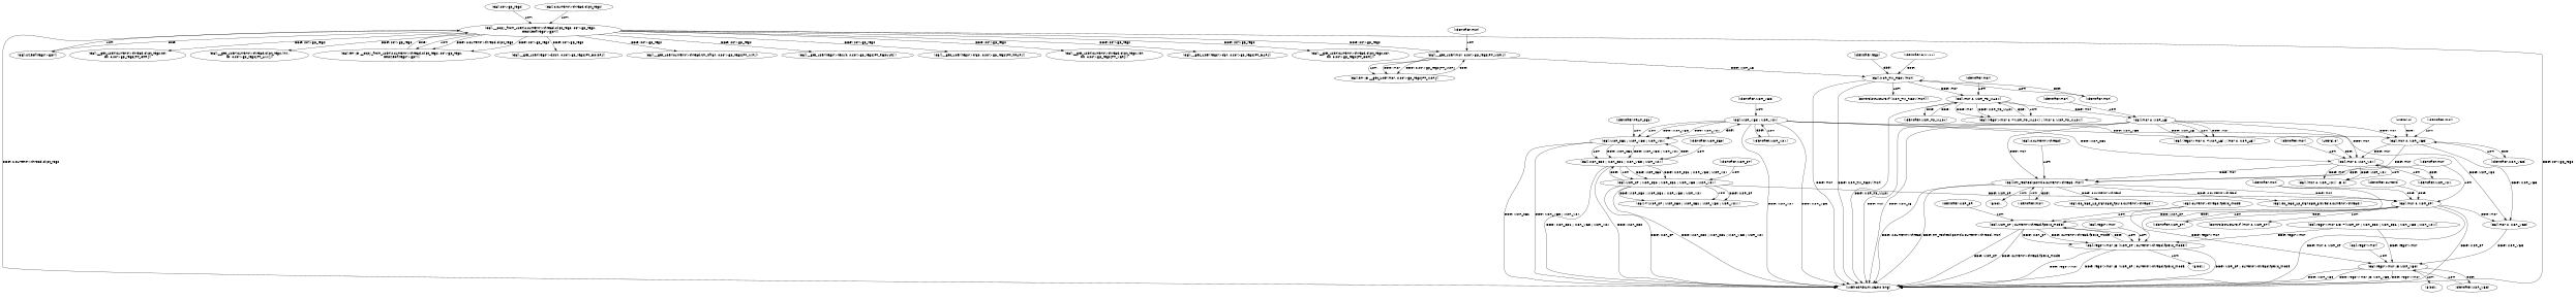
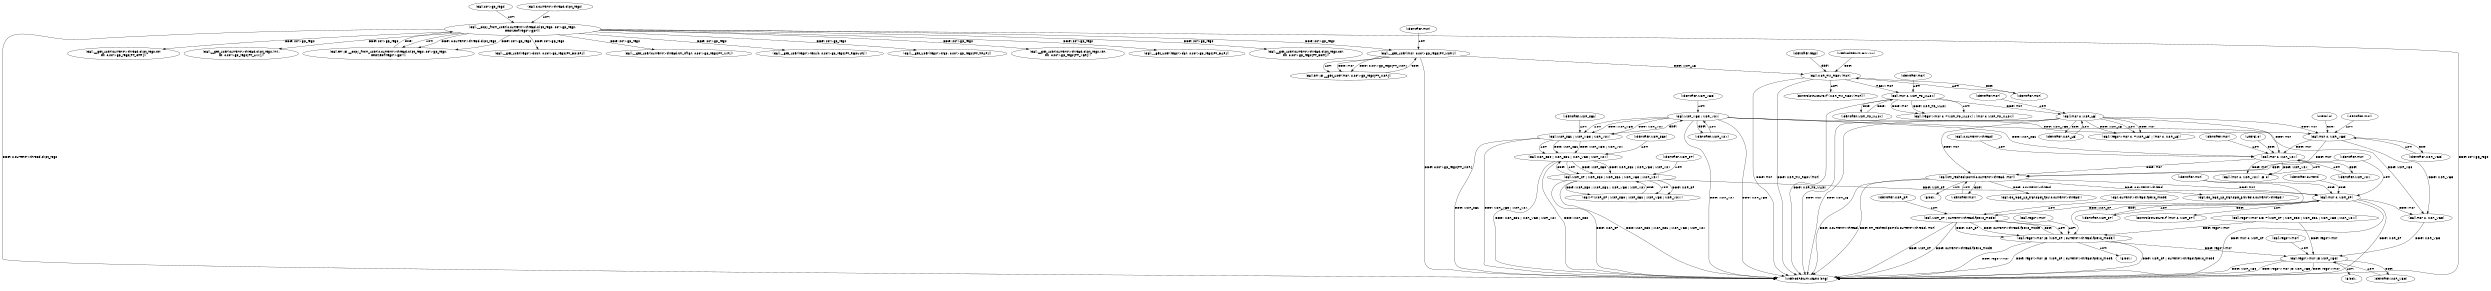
  digraph {
    fontname="DejaVu Sans"
    node [fontname="DejaVu Sans"]
    edge [fontname="DejaVu Sans"]
    n1 [label="(Call,MSR_FP | current->thread.fpexc_mode)"]
    n2 [label="(Call,regs->msr |= (MSR_FP | current->thread.fpexc_mode))"]
    n3 [label="(MethodReturn,static long)"]
    n4 [label="(Call,regs->msr |= MSR_VEC)"]
    n5 [label="(Block,)"]
    n6 [label="(Call,current->thread.fpexc_mode)"]
    n7 [label="(Call,msr & MSR_FP)"]
    n8 [label="(Call,msr & MSR_VEC)"]
    n9 [label="(Identifier,MSR_FP)"]
    n10 [label="(ControlStructure,if (msr & MSR_FP))"]
    n11 [label="(Call,tm_recheckpoint(&current->thread, msr))"]
    n12 [label="(Call,do_load_up_transact_altivec(&current->thread))"]
    n13 [label="(Block,)"]
    n14 [label="(Identifier,msr)"]
    n15 [label="(Call,do_load_up_transact_fpu(&current->thread))"]
    n16 [label="(Call,msr & MSR_VSX)"]
    n17 [label="(Identifier,MSR_VSX)"]
    n18 [label="(Call,(msr & MSR_VSX) != 0)"]
    n19 [label="(Call,msr & MSR_VEC)"]
    n20 [label="(Identifier,MSR_VEC)"]
    n21 [label="(Call,msr & MSR_LE)"]
+   n22 [label="(Identifier,MSR_LE)"]
    n23 [label="(Call,(regs->msr & ~MSR_LE) | (msr & MSR_LE))"]
    n24 [label="(Call,msr & MSR_TS_MASK)"]
    n25 [label="(Call,(regs->msr & ~MSR_TS_MASK) | (msr & MSR_TS_MASK))"]
    n26 [label="(Identifier,MSR_TS_MASK)"]
    n27 [label="(Call,MSR_TM_RESV(msr))"]
    n28 [label="(Identifier,msr)"]
    n29 [label="(ControlStructure,if (MSR_TM_RESV(msr)))"]
    n30 [label="(Call,__get_user(msr, &sc->gp_regs[PT_MSR]))"]
    n31 [label="(Call,err |= __get_user(msr, &sc->gp_regs[PT_MSR]))"]
    n32 [label="(Call,__copy_from_user(&current->thread.ckpt_regs, sc->gp_regs,\n\t\t\t\tsizeof(regs->gpr)))"]
-   n33 [label="(Call,sizeof(regs->gpr))"]
    n34 [label="(Call,__get_user(current->thread.ckpt_regs.ctr,\n\t\t\t  &sc->gp_regs[PT_CTR]))"]
    n35 [label="(Call,__get_user(current->thread.ckpt_regs.link,\n\t\t\t  &sc->gp_regs[PT_LNK]))"]
    n36 [label="(Call,err |= __copy_from_user(&current->thread.ckpt_regs, sc->gp_regs,\n\t\t\t\tsizeof(regs->gpr)))"]
    n37 [label="(Call,__get_user(regs->dsisr, &sc->gp_regs[PT_DSISR]))"]
    n38 [label="(Call,__get_user(current->thread.tm_tfhar, &sc->gp_regs[PT_NIP]))"]
    n39 [label="(Call,__get_user(regs->result, &sc->gp_regs[PT_RESULT]))"]
    n40 [label="(Call,__get_user(regs->trap, &sc->gp_regs[PT_TRAP]))"]
    n41 [label="(Call,__get_user(current->thread.ckpt_regs.xer,\n\t\t\t  &sc->gp_regs[PT_XER]))"]
    n42 [label="(Call,__get_user(regs->dar, &sc->gp_regs[PT_DAR]))"]
    n43 [label="(Call,__get_user(current->thread.ckpt_regs.ccr,\n\t\t\t  &sc->gp_regs[PT_CCR]))"]
    n44 [label="(Call,MSR_VEC | MSR_VSX)"]
    n45 [label="(Call,MSR_FE1 | MSR_VEC | MSR_VSX)"]
    n46 [label="(Identifier,MSR_VSX)"]
    n47 [label="(Call,MSR_FE0 | MSR_FE1 | MSR_VEC | MSR_VSX)"]
    n48 [label="(Call,MSR_FP | MSR_FE0 | MSR_FE1 | MSR_VEC | MSR_VSX)"]
    n49 [label="(Call,~(MSR_FP | MSR_FE0 | MSR_FE1 | MSR_VEC | MSR_VSX))"]
    n50 [label="(Block,)"]
    n51 [label="(Identifier,MSR_VEC)"]
    n52 [label="(Identifier,MSR_FP)"]
    n53 [label="(Identifier,msr)"]
-   n54 [label="(Identifier,TRAP_FE1)"]
+   n54 [label="(Identifier,MSR_FE1)"]
    n55 [label="(Call,regs->msr)"]
    n56 [label="(Literal,0)"]
    n57 [label="(Call,sc->gp_regs)"]
    n58 [label="(Call,regs->msr)"]
    n59 [label="(Identifier,msr)"]
-   n60 [label="(Identifier,EINVAL)"]
+   n60 [label="(MethodReturn,EINVAL)"]
    n61 [label="(Identifier,current)"]
    n62 [label="(Identifier,regs)"]
    n63 [label="(Call,&current->thread)"]
    n64 [label="(Identifier,MSR_FP)"]
    n65 [label="(Identifier,msr)"]
    n66 [label="(Identifier,msr)"]
    n67 [label="(Identifier,MSR_FE0)"]
    n68 [label="(Identifier,msr)"]
    n69 [label="(Identifier,msr)"]
    n70 [label="(Identifier,msr)"]
    n71 [label="(Call,regs->msr &= ~(MSR_FP | MSR_FE0 | MSR_FE1 | MSR_VEC | MSR_VSX))"]
    n72 [label="(Call,&current->thread.ckpt_regs)"]
    n73 [label="(Literal,0)"]
    n74 [label="(Identifier,MSR_VEC)"]
    n1 -> n2 [label="AST: "]
    n1 -> n2 [label="DDG: MSR_FP"]
    n1 -> n2 [label="DDG: current->thread.fpexc_mode"]
    n1 -> n3 [label="DDG: MSR_FP"]
    n1 -> n3 [label="DDG: current->thread.fpexc_mode"]
    n2 -> n1 [label="CFG: "]
    n2 -> n3 [label="DDG: MSR_FP | current->thread.fpexc_mode"]
    n2 -> n3 [label="DDG: regs->msr"]
    n2 -> n3 [label="DDG: regs->msr |= (MSR_FP | current->thread.fpexc_mode)"]
-   n6 -> n4 [label="DDG: regs->msr"]
+   n2 -> n4 [label="DDG: regs->msr"]
    n2 -> n5 [label="AST: "]
    n4 -> n3 [label="DDG: MSR_VEC"]
    n4 -> n3 [label="DDG: regs->msr |= MSR_VEC"]
    n4 -> n3 [label="DDG: regs->msr"]
    n4 -> n50 [label="AST: "]
    n4 -> n51 [label="CFG: "]
    n6 -> n1 [label="AST: "]
    n7 -> n1 [label="DDG: MSR_FP"]
    n7 -> n3 [label="DDG: msr & MSR_FP"]
    n7 -> n3 [label="DDG: MSR_FP"]
    n7 -> n8 [label="DDG: msr"]
    n7 -> n9 [label="CFG: "]
    n7 -> n10 [label="AST: "]
    n8 -> n4 [label="DDG: MSR_VEC"]
    n9 -> n7 [label="AST: "]
    n11 -> n3 [label="DDG: &current->thread"]
    n11 -> n3 [label="DDG: tm_recheckpoint(&current->thread, msr)"]
    n11 -> n7 [label="DDG: msr"]
    n11 -> n12 [label="DDG: &current->thread"]
    n11 -> n13 [label="AST: "]
    n11 -> n14 [label="CFG: "]
    n11 -> n15 [label="DDG: &current->thread"]
    n14 -> n11 [label="AST: "]
    n16 -> n11 [label="DDG: msr"]
    n16 -> n17 [label="CFG: "]
    n16 -> n18 [label="AST: "]
    n16 -> n18 [label="DDG: msr"]
    n16 -> n18 [label="DDG: MSR_VSX"]
    n17 -> n16 [label="AST: "]
    n19 -> n8 [label="DDG: MSR_VEC"]
    n19 -> n11 [label="DDG: msr"]
    n19 -> n16 [label="DDG: msr"]
    n19 -> n20 [label="CFG: "]
    n20 -> n19 [label="AST: "]
    n21 -> n3 [label="DDG: msr"]
    n21 -> n3 [label="DDG: MSR_LE"]
    n21 -> n11 [label="DDG: msr"]
    n21 -> n16 [label="DDG: msr"]
    n21 -> n19 [label="DDG: msr"]
+   n21 -> n22 [label="CFG: "]
    n21 -> n23 [label="AST: "]
    n21 -> n23 [label="DDG: msr"]
    n21 -> n23 [label="DDG: MSR_LE"]
+   n22 -> n21 [label="AST: "]
    n24 -> n3 [label="DDG: MSR_TS_MASK"]
    n24 -> n21 [label="DDG: msr"]
    n24 -> n25 [label="AST: "]
    n24 -> n25 [label="DDG: msr"]
    n24 -> n25 [label="DDG: MSR_TS_MASK"]
    n24 -> n26 [label="CFG: "]
-   n25 -> n24 [label="CFG: "]
    n26 -> n24 [label="DDG: "]
    n27 -> n3 [label="DDG: msr"]
    n27 -> n3 [label="DDG: MSR_TM_RESV(msr)"]
-   n27 -> n24 [label="DDG: msr"]
+   n27 -> n24 [label="RESV: msr"]
    n27 -> n28 [label="CFG: "]
    n27 -> n29 [label="AST: "]
    n28 -> n27 [label="AST: "]
+   n30 -> n3 [label="DDG: &sc->gp_regs[PT_MSR]"]
    n30 -> n27 [label="DDG: MSR_LE"]
    n30 -> n31 [label="AST: "]
    n30 -> n31 [label="DDG: msr"]
    n30 -> n31 [label="DDG: &sc->gp_regs[PT_MSR]"]
    n31 -> n30 [label="CFG: "]
    n32 -> n3 [label="DDG: sc->gp_regs"]
    n32 -> n3 [label="DDG: &current->thread.ckpt_regs"]
    n32 -> n30 [label="DDG: sc->gp_regs"]
-   n32 -> n33 [label="CFG: "]
    n32 -> n34 [label="DDG: sc->gp_regs"]
    n32 -> n35 [label="DDG: sc->gp_regs"]
    n32 -> n36 [label="AST: "]
    n32 -> n36 [label="DDG: &current->thread.ckpt_regs"]
    n32 -> n36 [label="DDG: sc->gp_regs"]
    n32 -> n37 [label="DDG: sc->gp_regs"]
    n32 -> n38 [label="DDG: sc->gp_regs"]
    n32 -> n39 [label="DDG: sc->gp_regs"]
    n32 -> n40 [label="DDG: sc->gp_regs"]
    n32 -> n41 [label="DDG: sc->gp_regs"]
    n32 -> n42 [label="DDG: sc->gp_regs"]
    n32 -> n43 [label="DDG: sc->gp_regs"]
-   n33 -> n32 [label="AST: "]
    n36 -> n32 [label="CFG: "]
    n44 -> n3 [label="DDG: MSR_VSX"]
    n44 -> n3 [label="DDG: MSR_VEC"]
    n44 -> n8 [label="DDG: MSR_VEC"]
    n44 -> n16 [label="DDG: MSR_FE1"]
    n44 -> n19 [label="DDG: MSR_VEC"]
    n44 -> n45 [label="AST: "]
    n44 -> n45 [label="DDG: MSR_VEC"]
    n44 -> n45 [label="DDG: MSR_VSX"]
    n44 -> n46 [label="CFG: "]
    n45 -> n3 [label="DDG: MSR_FE1"]
    n45 -> n3 [label="DDG: MSR_VEC | MSR_VSX"]
    n45 -> n44 [label="CFG: "]
    n45 -> n47 [label="AST: "]
    n45 -> n47 [label="DDG: MSR_FE1"]
    n45 -> n47 [label="DDG: MSR_VEC | MSR_VSX"]
    n46 -> n44 [label="AST: "]
    n47 -> n3 [label="DDG: MSR_FE0"]
    n47 -> n3 [label="DDG: MSR_FE1 | MSR_VEC | MSR_VSX"]
-   n47 -> n45 [label="CFG: "]
    n47 -> n48 [label="AST: "]
    n47 -> n48 [label="DDG: MSR_FE0"]
    n47 -> n48 [label="DDG: MSR_FE1 | MSR_VEC | MSR_VSX"]
    n48 -> n3 [label="DDG: MSR_FP"]
    n48 -> n3 [label="DDG: MSR_FE0 | MSR_FE1 | MSR_VEC | MSR_VSX"]
    n48 -> n7 [label="DDG: MSR_FP"]
    n48 -> n47 [label="CFG: "]
    n48 -> n49 [label="AST: "]
    n48 -> n49 [label="DDG: MSR_FP"]
    n48 -> n49 [label="DDG: MSR_FE0 | MSR_FE1 | MSR_VEC | MSR_VSX"]
+   n49 -> n48 [label="CFG: "]
    n51 -> n4 [label="AST: "]
    n52 -> n48 [label="AST: "]
    n53 -> n19 [label="AST: "]
    n54 -> n45 [label="AST: "]
    n55 -> n4 [label="AST: "]
    n56 -> n19 [label="CFG: "]
    n57 -> n32 [label="AST: "]
    n58 -> n2 [label="AST: "]
    n59 -> n30 [label="AST: "]
    n60 -> n27 [label="CFG: "]
    n61 -> n7 [label="CFG: "]
    n62 -> n27 [label="CFG: "]
-   n63 -> n11 [label="AST: "]
+   n63 -> n16 [label="AST: "]
    n64 -> n1 [label="AST: "]
    n65 -> n24 [label="AST: "]
    n66 -> n16 [label="AST: "]
    n67 -> n47 [label="AST: "]
    n68 -> n21 [label="AST: "]
    n69 -> n7 [label="AST: "]
    n69 -> n11 [label="CFG: "]
    n70 -> n2 [label="CFG: "]
    n70 -> n7 [label="CFG: "]
    n71 -> n2 [label="DDG: regs->msr"]
    n71 -> n4 [label="DDG: regs->msr"]
    n72 -> n32 [label="AST: "]
    n73 -> n16 [label="CFG: "]
    n74 -> n44 [label="AST: "]
  }
